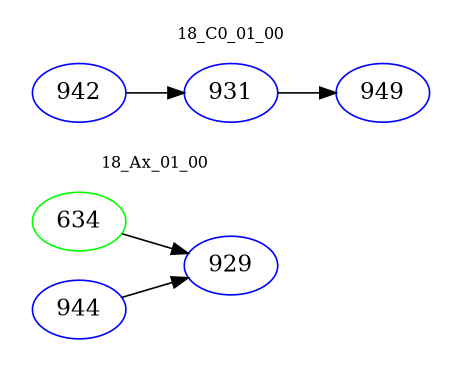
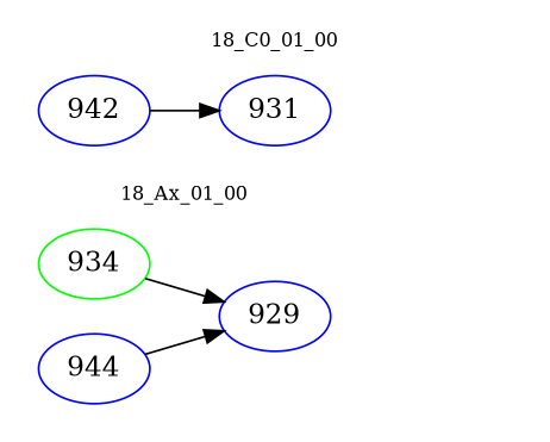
  digraph {
    rankdir=LR
    node [color=blue]
    edge [color=black]
-   n1 [color=green label=634]
+   n1 [color=green label=934]
    n2 [label=929]
    n3 [label=944]
    n4 [label=942]
    n5 [label=931]
-   n6 [label=949]
    subgraph cluster_1 {
      color=white
      fontsize=10
      label="18_Ax_01_00"
      n1
      n2
      n3
    }
    subgraph cluster_2 {
      color=white
      fontsize=10
      label="18_C0_01_00"
      n4
      n5
-     n6
    }
    n1 -> n2
    n3 -> n2
    n4 -> n5
-   n5 -> n6
  }
